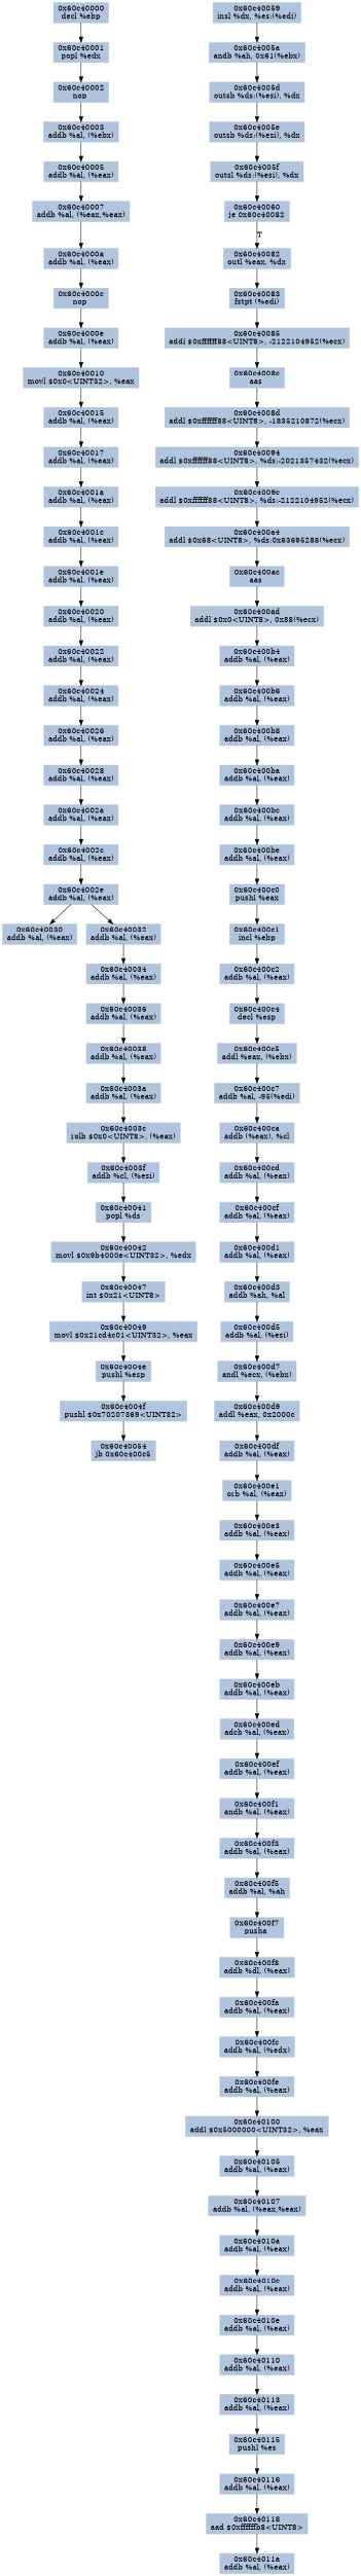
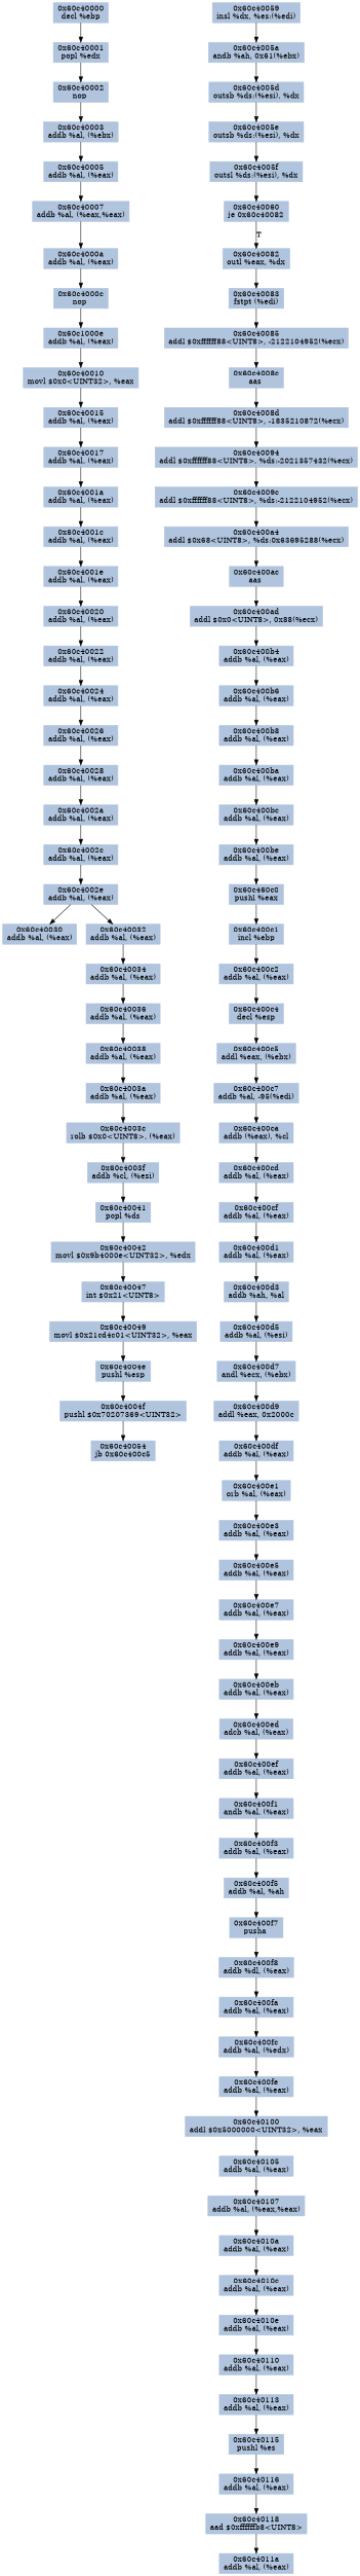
  digraph {
    node [color=lightsteelblue fillcolor=lightsteelblue shape=rectangle style=filled]
    edge [color="#000000"]
    n1 [label="0x60c40000\ndecl %ebp"]
    n2 [label="0x60c40001\npopl %edx"]
    n3 [label="0x60c40002\nnop "]
    n4 [label="0x60c40003\naddb %al, (%ebx)"]
    n5 [label="0x60c40005\naddb %al, (%eax)"]
    n6 [label="0x60c40007\naddb %al, (%eax,%eax)"]
    n7 [label="0x60c4000a\naddb %al, (%eax)"]
    n8 [label="0x60c4000c\nnop "]
-   n9 [label="0x60c4000e\naddb %al, (%eax)"]
+   n9 [label="0x60c1000e\naddb %al, (%eax)"]
    n10 [label="0x60c40010\nmovl $0x0<UINT32>, %eax"]
    n11 [label="0x60c40015\naddb %al, (%eax)"]
    n12 [label="0x60c40017\naddb %al, (%eax)"]
    n13 [label="0x60c4001a\naddb %al, (%eax)"]
    n14 [label="0x60c4001c\naddb %al, (%eax)"]
    n15 [label="0x60c4001e\naddb %al, (%eax)"]
    n16 [label="0x60c40020\naddb %al, (%eax)"]
    n17 [label="0x60c40022\naddb %al, (%eax)"]
    n18 [label="0x60c40024\naddb %al, (%eax)"]
    n19 [label="0x60c40026\naddb %al, (%eax)"]
    n20 [label="0x60c40028\naddb %al, (%eax)"]
    n21 [label="0x60c4002a\naddb %al, (%eax)"]
    n22 [label="0x60c4002c\naddb %al, (%eax)"]
    n23 [label="0x60c4002e\naddb %al, (%eax)"]
    n24 [label="0x60c40030\naddb %al, (%eax)"]
    n25 [label="0x60c40032\naddb %al, (%eax)"]
    n26 [label="0x60c40034\naddb %al, (%eax)"]
    n27 [label="0x60c40036\naddb %al, (%eax)"]
    n28 [label="0x60c40038\naddb %al, (%eax)"]
    n29 [label="0x60c4003a\naddb %al, (%eax)"]
    n30 [label="0x60c4003c\nrolb $0x0<UINT8>, (%eax)"]
    n31 [label="0x60c4003f\naddb %cl, (%esi)"]
    n32 [label="0x60c40041\npopl %ds"]
    n33 [label="0x60c40042\nmovl $0x9b4000e<UINT32>, %edx"]
    n34 [label="0x60c40047\nint $0x21<UINT8>"]
    n35 [label="0x60c40049\nmovl $0x21cd4c01<UINT32>, %eax"]
    n36 [label="0x60c4004e\npushl %esp"]
    n37 [label="0x60c4004f\npushl $0x70207369<UINT32>"]
    n38 [label="0x60c40054\njb 0x60c400c5"]
    n39 [label="0x60c40059\ninsl %dx, %es:(%edi)"]
    n40 [label="0x60c4005a\nandb %ah, 0x61(%ebx)"]
    n41 [label="0x60c4005d\noutsb %ds:(%esi), %dx"]
    n42 [label="0x60c4005e\noutsb %ds:(%esi), %dx"]
    n43 [label="0x60c4005f\noutsl %ds:(%esi), %dx"]
    n44 [label="0x60c40060\nje 0x60c40082"]
    n45 [label="0x60c40082\noutl %eax, %dx"]
    n46 [label="0x60c40083\nfstpt (%edi)"]
    n47 [label="0x60c40085\naddl $0xffffff88<UINT8>, -2122104952(%ecx)"]
    n48 [label="0x60c4008c\naas "]
    n49 [label="0x60c4008d\naddl $0xffffff88<UINT8>, -1835210872(%ecx)"]
    n50 [label="0x60c40094\naddl $0xffffff88<UINT8>, %ds:-2021357432(%ecx)"]
    n51 [label="0x60c4009c\naddl $0xffffff88<UINT8>, %ds:-2122104952(%ecx)"]
    n52 [label="0x60c400a4\naddl $0x68<UINT8>, %ds:0x63695288(%ecx)"]
    n53 [label="0x60c400ac\naas "]
    n54 [label="0x60c400ad\naddl $0x0<UINT8>, 0x88(%ecx)"]
    n55 [label="0x60c400b4\naddb %al, (%eax)"]
    n56 [label="0x60c400b6\naddb %al, (%eax)"]
    n57 [label="0x60c400b8\naddb %al, (%eax)"]
    n58 [label="0x60c400ba\naddb %al, (%eax)"]
    n59 [label="0x60c400bc\naddb %al, (%eax)"]
    n60 [label="0x60c400be\naddb %al, (%eax)"]
-   n61 [label="0x60c400c0\npushl %eax"]
+   n61 [label="0x60c460c0\npushl %eax"]
    n62 [label="0x60c400c1\nincl %ebp"]
    n63 [label="0x60c400c2\naddb %al, (%eax)"]
    n64 [label="0x60c400c4\ndecl %esp"]
    n65 [label="0x60c400c5\naddl %eax, (%ebx)"]
    n66 [label="0x60c400c7\naddb %al, -95(%edi)"]
    n67 [label="0x60c400ca\naddb (%eax), %cl"]
    n68 [label="0x60c400cd\naddb %al, (%eax)"]
    n69 [label="0x60c400cf\naddb %al, (%eax)"]
    n70 [label="0x60c400d1\naddb %al, (%eax)"]
    n71 [label="0x60c400d3\naddb %ah, %al"]
    n72 [label="0x60c400d5\naddb %al, (%esi)"]
    n73 [label="0x60c400d7\nandl %ecx, (%ebx)"]
    n74 [label="0x60c400d9\naddl %eax, 0x2000c"]
    n75 [label="0x60c400df\naddb %al, (%eax)"]
    n76 [label="0x60c400e1\norb %al, (%eax)"]
    n77 [label="0x60c400e3\naddb %al, (%eax)"]
    n78 [label="0x60c400e5\naddb %al, (%eax)"]
    n79 [label="0x60c400e7\naddb %al, (%eax)"]
    n80 [label="0x60c400e9\naddb %al, (%eax)"]
    n81 [label="0x60c400eb\naddb %al, (%eax)"]
    n82 [label="0x60c400ed\nadcb %al, (%eax)"]
    n83 [label="0x60c400ef\naddb %al, (%eax)"]
    n84 [label="0x60c400f1\nandb %al, (%eax)"]
    n85 [label="0x60c400f3\naddb %al, (%eax)"]
    n86 [label="0x60c400f5\naddb %al, %ah"]
    n87 [label="0x60c400f7\npusha "]
    n88 [label="0x60c400f8\naddb %dl, (%eax)"]
    n89 [label="0x60c400fa\naddb %al, (%eax)"]
    n90 [label="0x60c400fc\naddb %al, (%edx)"]
    n91 [label="0x60c400fe\naddb %al, (%eax)"]
    n92 [label="0x60c40100\naddl $0x5000000<UINT32>, %eax"]
    n93 [label="0x60c40105\naddb %al, (%eax)"]
    n94 [label="0x60c40107\naddb %al, (%eax,%eax)"]
    n95 [label="0x60c4010a\naddb %al, (%eax)"]
    n96 [label="0x60c4010c\naddb %al, (%eax)"]
    n97 [label="0x60c4010e\naddb %al, (%eax)"]
    n98 [label="0x60c40110\naddb %al, (%eax)"]
    n99 [label="0x60c40113\naddb %al, (%eax)"]
    n100 [label="0x60c40115\npushl %es"]
    n101 [label="0x60c40116\naddb %al, (%eax)"]
    n102 [label="0x60c40118\naad $0xffffffb8<UINT8>"]
    n103 [label="0x60c4011a\naddb %al, (%eax)"]
    n1 -> n2
    n2 -> n3
    n3 -> n4
    n4 -> n5
    n5 -> n6
    n6 -> n7
    n7 -> n8
    n8 -> n9
    n9 -> n10
    n10 -> n11
    n11 -> n12
    n12 -> n13
    n13 -> n14
    n14 -> n15
    n15 -> n16
    n16 -> n17
    n17 -> n18
    n18 -> n19
    n19 -> n20
    n20 -> n21
    n21 -> n22
    n22 -> n23
    n23 -> n24
    n23 -> n25
    n25 -> n26
    n26 -> n27
    n27 -> n28
    n28 -> n29
    n29 -> n30
    n30 -> n31
    n31 -> n32
    n32 -> n33
    n33 -> n34
    n34 -> n35
    n35 -> n36
    n36 -> n37
    n37 -> n38
    n39 -> n40
    n40 -> n41
    n41 -> n42
    n42 -> n43
    n43 -> n44
    n44 -> n45 [label=T]
    n45 -> n46
    n46 -> n47
    n47 -> n48
    n48 -> n49
    n49 -> n50
    n50 -> n51
    n51 -> n52
    n52 -> n53
    n53 -> n54
    n54 -> n55
    n55 -> n56
    n56 -> n57
    n57 -> n58
    n58 -> n59
    n59 -> n60
    n60 -> n61
    n61 -> n62
    n62 -> n63
    n63 -> n64
    n64 -> n65
    n65 -> n66
    n66 -> n67
    n67 -> n68
    n68 -> n69
    n69 -> n70
    n70 -> n71
    n71 -> n72
    n72 -> n73
    n73 -> n74
    n74 -> n75
    n75 -> n76
    n76 -> n77
    n77 -> n78
    n78 -> n79
    n79 -> n80
    n80 -> n81
    n81 -> n82
    n82 -> n83
    n83 -> n84
    n84 -> n85
    n85 -> n86
    n86 -> n87
    n87 -> n88
    n88 -> n89
    n89 -> n90
    n90 -> n91
    n91 -> n92
    n92 -> n93
    n93 -> n94
    n94 -> n95
    n95 -> n96
    n96 -> n97
    n97 -> n98
    n98 -> n99
    n99 -> n100
    n100 -> n101
    n101 -> n102
    n102 -> n103
  }
